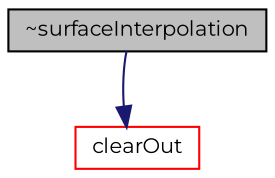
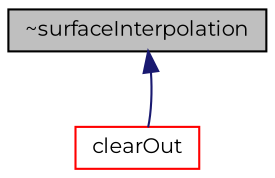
  digraph {
    rankdir=TB
    fontname=Montserrat
    node [fontname=Montserrat fontsize=10 shape=record]
    n1 [color=black fillcolor=grey75 fontcolor=black height=0.2 label="~surfaceInterpolation" style=filled width=0.4]
    n2 [color=red height=0.2 label=clearOut width=0.4]
-   n1 -> n2 [color=midnightblue fontname=Montserrat fontsize=10 labelfontname=FreeSans labelfontsize=10 style=solid]
+   n2 -> n1 [color=midnightblue fontname=Montserrat fontsize=10 labelfontname=FreeSans labelfontsize=10 style=solid]
  }
